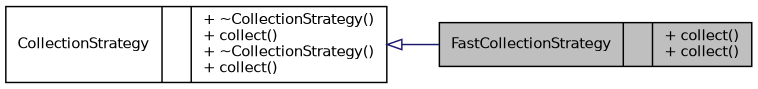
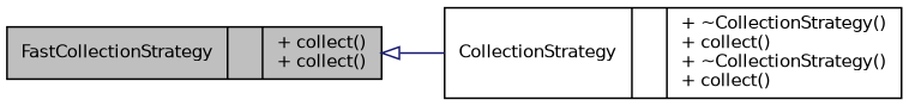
  digraph {
    rankdir=LR
    node [color=black fontname=Helvetica fontsize=10 shape=record style=filled]
    n1 [fillcolor=grey75 fontcolor=black height=0.2 label="{FastCollectionStrategy\n||+ collect()\l+ collect()\l}" width=0.4]
    n2 [fillcolor=white height=0.2 label="{CollectionStrategy\n||+ ~CollectionStrategy()\l+ collect()\l+ ~CollectionStrategy()\l+ collect()\l}" width=0.4]
-   n2 -> n1 [arrowtail=onormal color=midnightblue dir=back fontname=Helvetica fontsize=10 labelfontname=Helvetica labelfontsize=10 style=solid]
+   n1 -> n2 [arrowtail=onormal color=midnightblue dir=back fontname=Helvetica fontsize=10 labelfontname=Helvetica labelfontsize=10 style=solid]
  }
